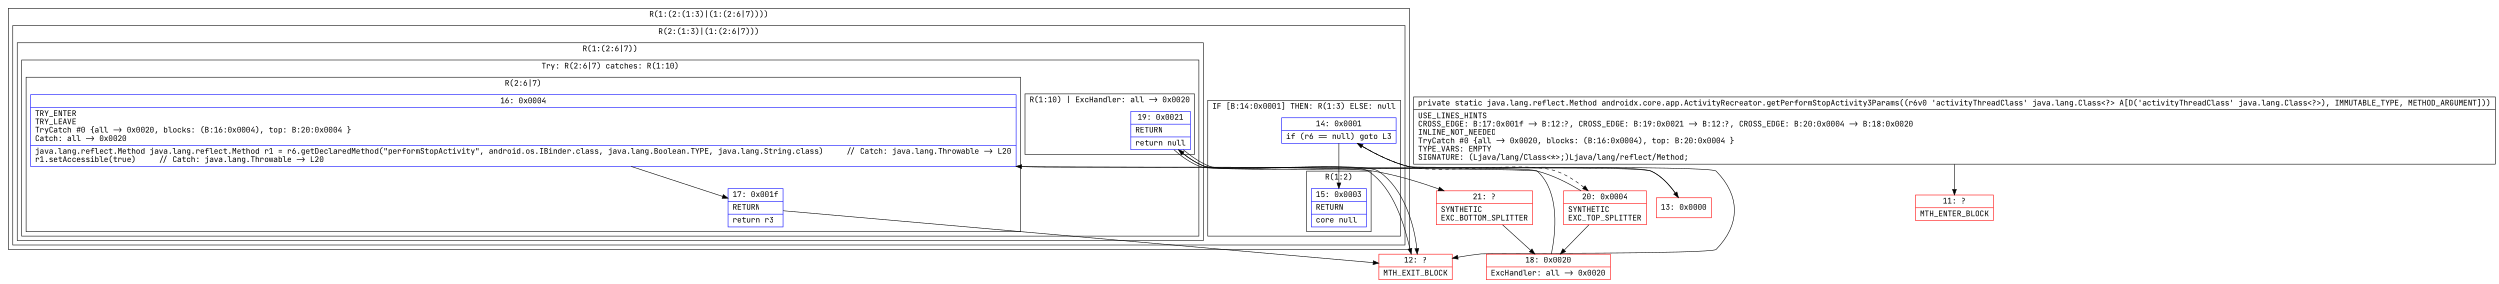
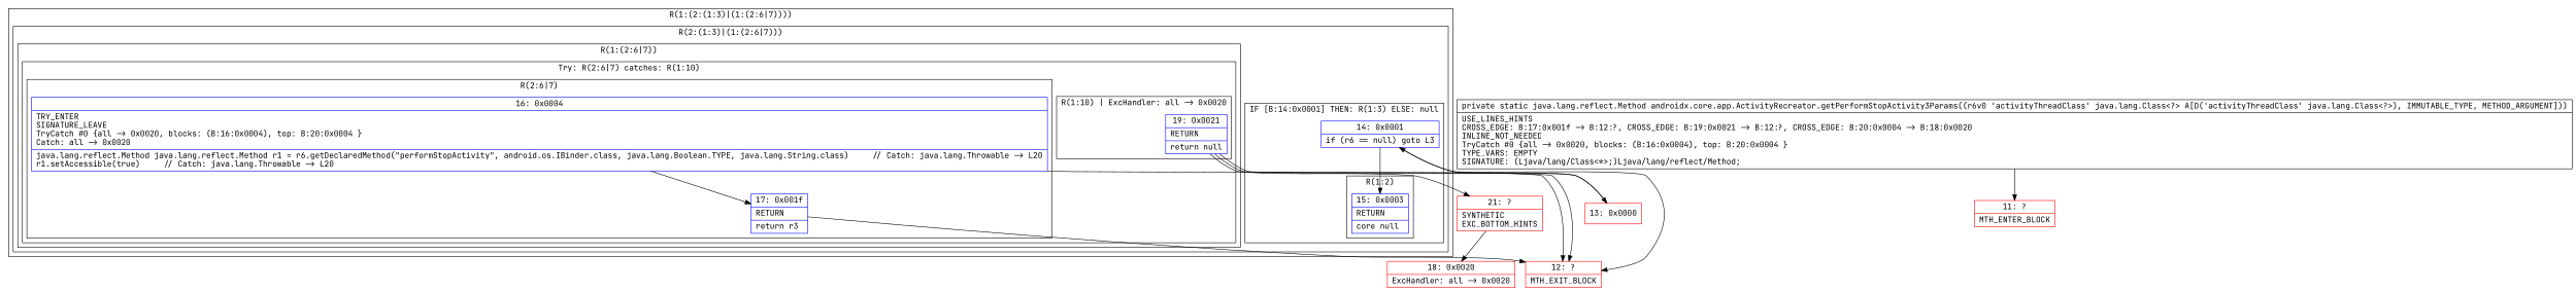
  digraph {
    fontname="JetBrains Mono"
    node [color=red fontname="JetBrains Mono" shape=record]
    edge [fontname="JetBrains Mono"]
    n1 [color=blue label="{15\:\ 0x0003|RETURN\l|core null\l}"]
    n2 [color=blue label="{14\:\ 0x0001|if (r6 == null) goto L3\l}"]
-   n3 [color=blue label="{16\:\ 0x0004|TRY_ENTER\lTRY_LEAVE\lTryCatch #0 \{all \-\> 0x0020, blocks: (B:16:0x0004), top: B:20:0x0004 \}\lCatch: all \-\> 0x0020\l|java.lang.reflect.Method java.lang.reflect.Method r1 = r6.getDeclaredMethod(\"performStopActivity\", android.os.IBinder.class, java.lang.Boolean.TYPE, java.lang.String.class)     \/\/ Catch: java.lang.Throwable \-\> L20\lr1.setAccessible(true)     \/\/ Catch: java.lang.Throwable \-\> L20\l}"]
+   n3 [color=blue label="{16\:\ 0x0004|TRY_ENTER\lSIGNATURE_LEAVE\lTryCatch #0 \{all \-\> 0x0020, blocks: (B:16:0x0004), top: B:20:0x0004 \}\lCatch: all \-\> 0x0020\l|java.lang.reflect.Method java.lang.reflect.Method r1 = r6.getDeclaredMethod(\"performStopActivity\", android.os.IBinder.class, java.lang.Boolean.TYPE, java.lang.String.class)     \/\/ Catch: java.lang.Throwable \-\> L20\lr1.setAccessible(true)     \/\/ Catch: java.lang.Throwable \-\> L20\l}"]
    n4 [color=blue label="{17\:\ 0x001f|RETURN\l|return r3\l}"]
    n5 [color=blue label="{19\:\ 0x0021|RETURN\l|return null\l}"]
-   n6 [label="{20\:\ 0x0004|SYNTHETIC\lEXC_TOP_SPLITTER\l}"]
    n7 [label="{12\:\ ?|MTH_EXIT_BLOCK\l}"]
-   n8 [label="{21\:\ ?|SYNTHETIC\lEXC_BOTTOM_SPLITTER\l}"]
+   n8 [label="{21\:\ ?|SYNTHETIC\lEXC_BOTTOM_HINTS\l}"]
    n9 [label="{13\:\ 0x0000}"]
    n10 [label="{18\:\ 0x0020|ExcHandler: all \-\> 0x0020\l}"]
    n11 [label="{11\:\ ?|MTH_ENTER_BLOCK\l}"]
    n12 [label="{private static java.lang.reflect.Method androidx.core.app.ActivityRecreator.getPerformStopActivity3Params((r6v0 'activityThreadClass' java.lang.Class\<?\> A[D('activityThreadClass' java.lang.Class\<?\>), IMMUTABLE_TYPE, METHOD_ARGUMENT]))  | USE_LINES_HINTS\lCROSS_EDGE: B:17:0x001f \-\> B:12:?, CROSS_EDGE: B:19:0x0021 \-\> B:12:?, CROSS_EDGE: B:20:0x0004 \-\> B:18:0x0020\lINLINE_NOT_NEEDED\lTryCatch #0 \{all \-\> 0x0020, blocks: (B:16:0x0004), top: B:20:0x0004 \}\lTYPE_VARS: EMPTY\lSIGNATURE: (Ljava\/lang\/Class\<*\>;)Ljava\/lang\/reflect\/Method;\l}" color=""]
    subgraph cluster_1 {
      label="R(1:(2:(1:3)|(1:(2:6|7))))"
      subgraph cluster_2 {
        label="R(2:(1:3)|(1:(2:6|7)))"
        subgraph cluster_3 {
          label="IF [B:14:0x0001] THEN: R(1:3) ELSE: null"
          n2
          subgraph cluster_4 {
            label="R(1:2)"
            n1
          }
        }
        subgraph cluster_5 {
          label="R(1:(2:6|7))"
          subgraph cluster_6 {
            label="Try: R(2:6|7) catches: R(1:10)"
            subgraph cluster_7 {
              label="R(2:6|7)"
              n3
              n4
            }
            subgraph cluster_8 {
              label="R(1:10) | ExcHandler: all \-\> 0x0020\l"
              n5
            }
          }
        }
      }
    }
    subgraph cluster_9 {
      label="R(1:10) | ExcHandler: all \-\> 0x0020\l"
    }
    n2 -> n1
-   n2 -> n6 [style=dashed]
    n2 -> n7
    n3 -> n4
    n3 -> n8
    n4 -> n7
    n5 -> n7
    n5 -> n7
    n5 -> n9
-   n6 -> n3
-   n6 -> n10
    n8 -> n10
    n9 -> n2
-   n10 -> n5
    n12 -> n11
  }
